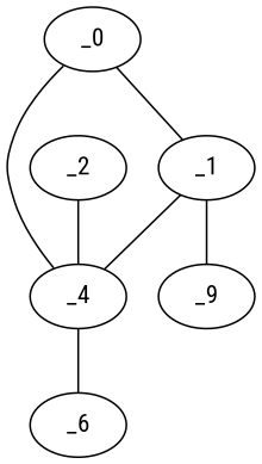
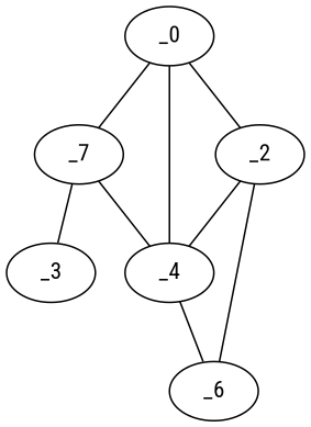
  graph {
    fontname="Roboto Condensed"
    node [fontname="Roboto Condensed" x=127 y=49]
    edge [fontname="Roboto Condensed" valence=1]
    _0 [x=11]
-   _1 [x=65 y=13]
+   _1 [x=65 y=13 label=_7]
    _2 [x=119]
    _4 [y=18]
-   _3 [y=1 label=_9]
+   _3 [y=1]
    n6 [label=_6 y=44]
    _0 -- _1
+   _0 -- _2
    _0 -- _4
    _1 -- _4
    _1 -- _3
    _2 -- _4 [valence=2]
+   _2 -- n6
    _4 -- n6
  }
